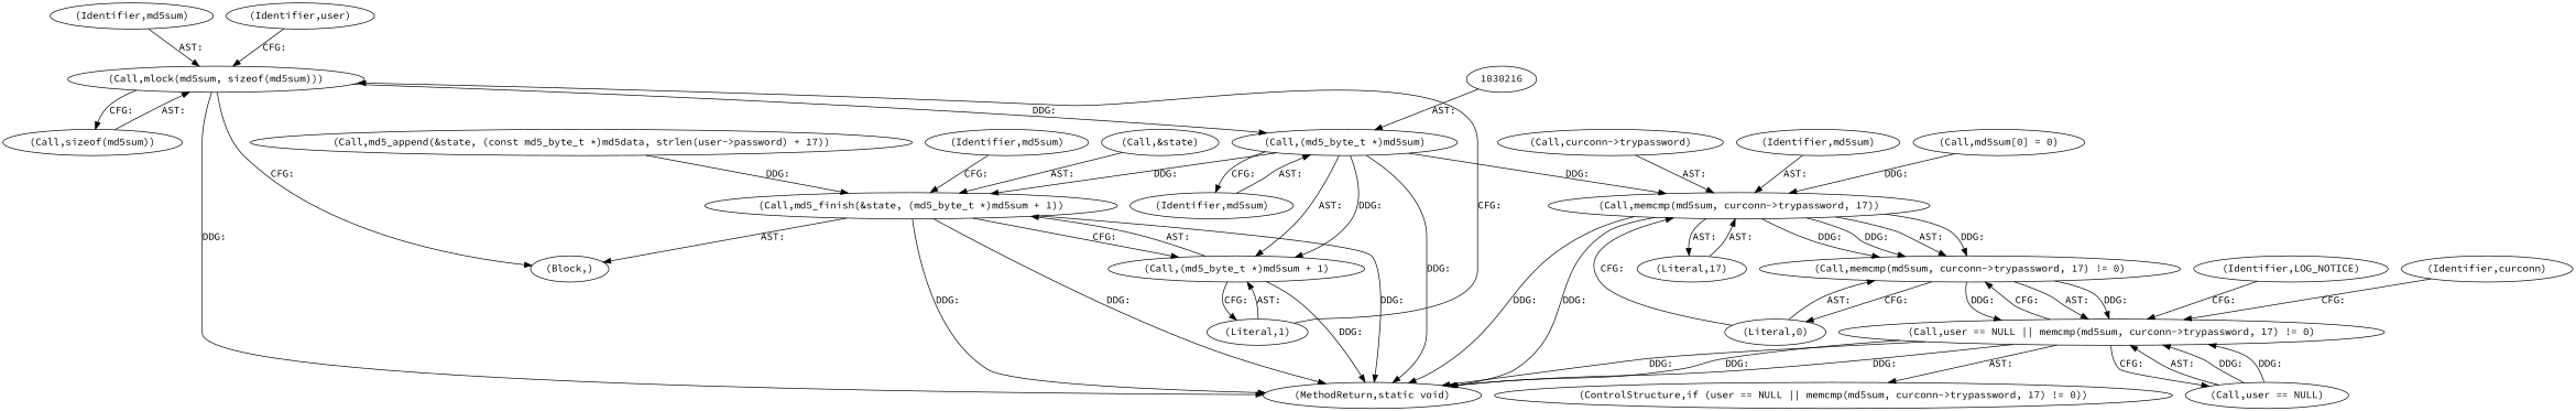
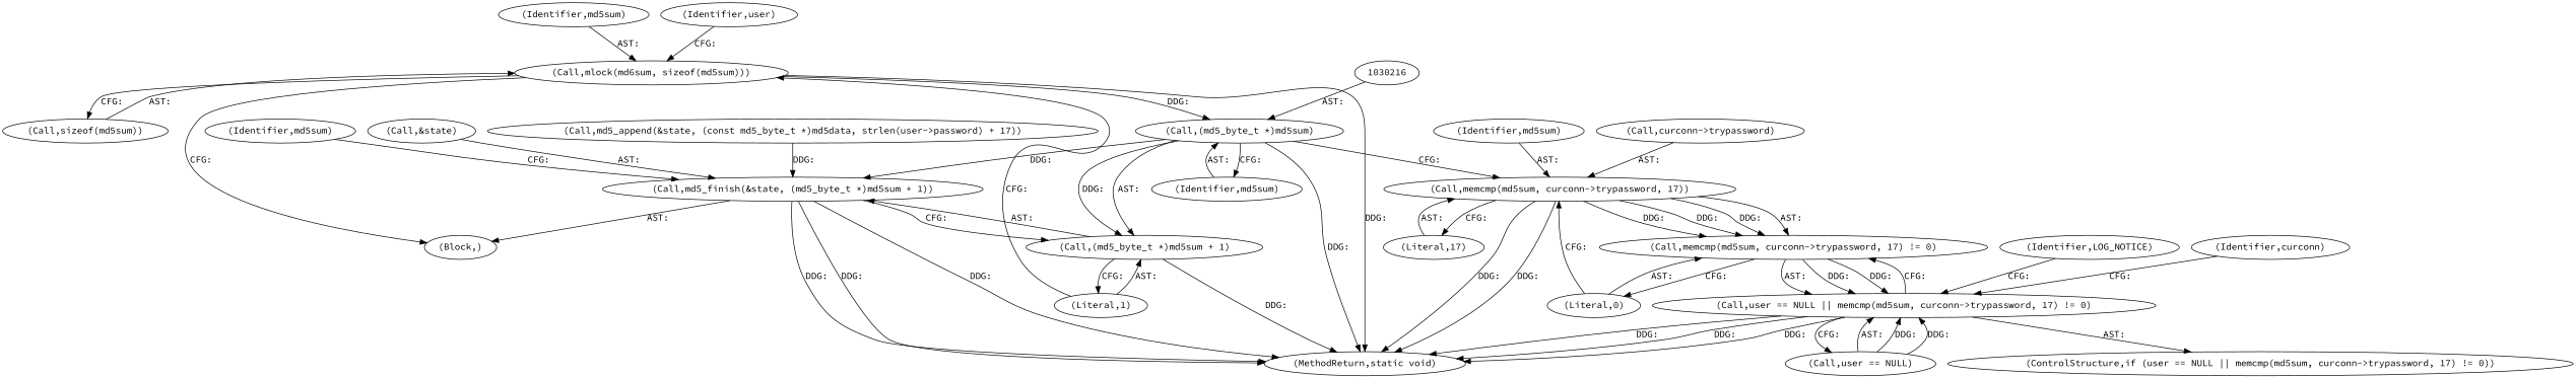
  digraph {
    fontname="Source Code Pro"
    node [fontname="Source Code Pro"]
    edge [fontname="Source Code Pro"]
-   n1 [label="(Call,mlock(md5sum, sizeof(md5sum)))"]
+   n1 [label="(Call,mlock(md6sum, sizeof(md5sum)))"]
    n2 [label="(Call,(md5_byte_t *)md5sum)"]
    n3 [label="(Block,)"]
    n4 [label="(MethodReturn,static void)"]
    n5 [label="(Call,sizeof(md5sum))"]
    n6 [label="(Call,md5_finish(&state, (md5_byte_t *)md5sum + 1))"]
    n7 [label="(Call,(md5_byte_t *)md5sum + 1)"]
    n8 [label="(Call,memcmp(md5sum, curconn->trypassword, 17))"]
    n9 [label="(Identifier,md5sum)"]
    n10 [label="(Literal,1)"]
    n11 [label="(Call,memcmp(md5sum, curconn->trypassword, 17) != 0)"]
    n12 [label="(Literal,17)"]
    n13 [label="(Call,user == NULL || memcmp(md5sum, curconn->trypassword, 17) != 0)"]
    n14 [label="(Literal,0)"]
    n15 [label="(Call,user == NULL)"]
    n16 [label="(ControlStructure,if (user == NULL || memcmp(md5sum, curconn->trypassword, 17) != 0))"]
    n17 [label="(Identifier,LOG_NOTICE)"]
-   n18 [label="(Call,md5sum[0] = 0)"]
    n19 [label="(Call,md5_append(&state, (const md5_byte_t *)md5data, strlen(user->password) + 17))"]
    n20 [label="(Identifier,md5sum)"]
    n21 [label="(Call,curconn->trypassword)"]
    n22 [label="(Call,&state)"]
    n23 [label="(Identifier,md5sum)"]
    n24 [label="(Identifier,md5sum)"]
    n25 [label="(Identifier,curconn)"]
    n26 [label="(Identifier,user)"]
    n27 [label=1030216]
    n1 -> n2 [label="DDG: "]
    n1 -> n3 [label="CFG: "]
    n1 -> n4 [label="DDG: "]
    n1 -> n5 [label="CFG: "]
    n2 -> n4 [label="DDG: "]
    n2 -> n6 [label="DDG: "]
    n2 -> n7 [label="AST: "]
    n2 -> n7 [label="DDG: "]
-   n2 -> n8 [label="DDG: "]
+   n2 -> n8 [label="CFG: "]
    n2 -> n9 [label="CFG: "]
    n5 -> n1 [label="AST: "]
    n6 -> n3 [label="AST: "]
    n6 -> n4 [label="DDG: "]
    n6 -> n4 [label="DDG: "]
    n6 -> n4 [label="DDG: "]
    n6 -> n7 [label="CFG: "]
    n7 -> n4 [label="DDG: "]
    n7 -> n6 [label="AST: "]
    n7 -> n10 [label="CFG: "]
    n8 -> n4 [label="DDG: "]
    n8 -> n4 [label="DDG: "]
    n8 -> n11 [label="AST: "]
    n8 -> n11 [label="DDG: "]
    n8 -> n11 [label="DDG: "]
    n8 -> n11 [label="DDG: "]
-   n8 -> n12 [label="AST: "]
+   n8 -> n12 [label="CFG: "]
    n9 -> n2 [label="AST: "]
    n10 -> n1 [label="CFG: "]
    n10 -> n7 [label="AST: "]
    n11 -> n13 [label="AST: "]
    n11 -> n13 [label="DDG: "]
    n11 -> n13 [label="DDG: "]
    n11 -> n14 [label="CFG: "]
    n12 -> n8 [label="AST: "]
    n13 -> n4 [label="DDG: "]
    n13 -> n4 [label="DDG: "]
    n13 -> n4 [label="DDG: "]
    n13 -> n11 [label="CFG: "]
    n13 -> n15 [label="CFG: "]
    n13 -> n16 [label="AST: "]
    n14 -> n8 [label="CFG: "]
    n14 -> n11 [label="AST: "]
    n15 -> n13 [label="AST: "]
    n15 -> n13 [label="DDG: "]
    n15 -> n13 [label="DDG: "]
    n17 -> n13 [label="CFG: "]
-   n18 -> n8 [label="DDG: "]
    n19 -> n6 [label="DDG: "]
    n20 -> n6 [label="CFG: "]
    n21 -> n8 [label="AST: "]
    n22 -> n6 [label="AST: "]
    n23 -> n1 [label="AST: "]
    n24 -> n8 [label="AST: "]
    n25 -> n13 [label="CFG: "]
    n26 -> n1 [label="CFG: "]
    n27 -> n2 [label="AST: "]
  }
